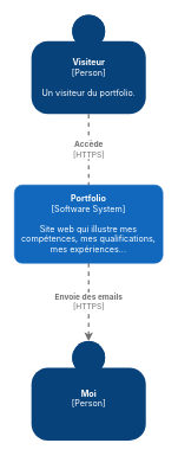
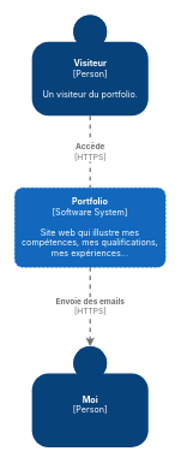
  <mxCell id="0" />
  <mxCell id="1" parent="0" />
  <mxCell id="2" value="&lt;b&gt;Visiteur&lt;/b&gt;&lt;div&gt;[Person]&lt;/div&gt;&lt;br&gt;&lt;div&gt;Un visiteur du portfolio.&lt;/div&gt;" style="html=1;dashed=0;whitespace=wrap;fillColor=#08427b;strokeColor=none;fontColor=#ffffff;shape=mxgraph.c4.person;align=center;metaEdit=1;points=[[0.5,0,0],[1,0.5,0],[1,0.75,0],[0.75,1,0],[0.5,1,0],[0.25,1,0],[0,0.75,0],[0,0.5,0]];metaData={&quot;c4Type&quot;:{&quot;editable&quot;:false}};fontFamily=Inter;fontSource=https%3A%2F%2Ffonts.googleapis.com%2Fcss%3Ffamily%3DInter;spacing=8;" parent="1" vertex="1"><mxGeometry x="44" y="20" width="162" height="140" as="geometry" /></mxCell>
- <mxCell id="3" value="&lt;b&gt;Portfolio&lt;/b&gt;&lt;div&gt;[Software System]&lt;/div&gt;&lt;br&gt;&lt;div&gt;Site web qui illustre mes compétences, mes qualifications, mes expériences...&lt;/div&gt;" style="rounded=1;whiteSpace=wrap;html=1;labelBackgroundColor=none;fillColor=#1168BD;fontColor=#ffffff;align=center;arcSize=10;strokeColor=#1168BD;metaEdit=1;metaData={&quot;c4Type&quot;:{&quot;editable&quot;:false}};points=[[0.25,0,0],[0.5,0,0],[0.75,0,0],[1,0.25,0],[1,0.5,0],[1,0.75,0],[0.75,1,0],[0.5,1,0],[0.25,1,0],[0,0.75,0],[0,0.5,0],[0,0.25,0]];fontFamily=Inter;fontSource=https%3A%2F%2Ffonts.googleapis.com%2Fcss%3Ffamily%3DInter;spacing=8;" parent="1" vertex="1"><mxGeometry x="20" y="260" width="210" height="110" as="geometry" /></mxCell>
+ <mxCell id="3" value="&lt;b&gt;Portfolio&lt;/b&gt;&lt;div&gt;[Software System]&lt;/div&gt;&lt;br&gt;&lt;div&gt;Site web qui illustre mes compétences, mes qualifications, mes expériences...&lt;/div&gt;" style="rounded=1;whiteSpace=wrap;html=1;labelBackgroundColor=none;fillColor=#1168BD;fontColor=#ffffff;align=center;arcSize=10;strokeColor=#1168BD;metaEdit=1;metaData={&quot;c4Type&quot;:{&quot;editable&quot;:false}};points=[[0.25,0,0],[0.5,0,0],[0.75,0,0],[1,0.25,0],[1,0.5,0],[1,0.75,0],[0.75,1,0],[0.5,1,0],[0.25,1,0],[0,0.75,0],[0,0.5,0],[0,0.25,0]];fontFamily=Inter;fontSource=https%3A%2F%2Ffonts.googleapis.com%2Fcss%3Ffamily%3DInter;spacing=8;dashed=1;" parent="1" vertex="1"><mxGeometry x="20" y="260" width="210" height="110" as="geometry" /></mxCell>
  <mxCell id="4" value="&lt;div style=&quot;text-align: left&quot;&gt;&lt;div style=&quot;text-align: center&quot;&gt;&lt;b&gt;Accède&lt;/b&gt;&lt;/div&gt;&lt;div style=&quot;text-align: center&quot;&gt;[HTTPS]&lt;/div&gt;&lt;/div&gt;" style="edgeStyle=none;rounded=0;html=1;jettySize=auto;orthogonalLoop=1;strokeColor=#707070;strokeWidth=2;fontColor=#707070;jumpStyle=none;dashed=1;metaEdit=1;metaData={&quot;c4Type&quot;:{&quot;editable&quot;:false}};exitX=0.5;exitY=1;exitDx=0;exitDy=0;exitPerimeter=0;entryX=0.5;entryY=0;entryDx=0;entryDy=0;entryPerimeter=0;fontFamily=Inter;fontSource=https%3A%2F%2Ffonts.googleapis.com%2Fcss%3Ffamily%3DInter;spacing=8;endArrow=none;" parent="1" source="2" target="3" edge="1"><mxGeometry width="160" relative="1" as="geometry"><mxPoint x="-22" y="180" as="sourcePoint" /><mxPoint x="128" y="260" as="targetPoint" /><mxPoint as="offset" /></mxGeometry></mxCell>
  <mxCell id="5" value="&lt;b&gt;Moi&lt;/b&gt;&lt;div&gt;[Person]&lt;/div&gt;&lt;br&gt;&lt;div&gt;&lt;/div&gt;" style="html=1;dashed=0;whitespace=wrap;fillColor=#08427b;strokeColor=none;fontColor=#ffffff;shape=mxgraph.c4.person;align=center;metaEdit=1;points=[[0.5,0,0],[1,0.5,0],[1,0.75,0],[0.75,1,0],[0.5,1,0],[0.25,1,0],[0,0.75,0],[0,0.5,0]];metaData={&quot;c4Type&quot;:{&quot;editable&quot;:false}};fontFamily=Inter;fontSource=https%3A%2F%2Ffonts.googleapis.com%2Fcss%3Ffamily%3DInter;spacing=8;" parent="1" vertex="1"><mxGeometry x="44" y="480" width="162" height="140" as="geometry" /></mxCell>
  <mxCell id="6" value="&lt;div style=&quot;text-align: left&quot;&gt;&lt;div style=&quot;text-align: center&quot;&gt;&lt;b&gt;Envoie des emails&lt;/b&gt;&lt;/div&gt;&lt;div style=&quot;text-align: center&quot;&gt;[HTTPS]&lt;/div&gt;&lt;/div&gt;" style="edgeStyle=none;rounded=0;html=1;jettySize=auto;orthogonalLoop=1;strokeColor=#707070;strokeWidth=2;fontColor=#707070;jumpStyle=none;dashed=1;metaEdit=1;metaData={&quot;c4Type&quot;:{&quot;editable&quot;:false}};exitX=0.5;exitY=1;exitDx=0;exitDy=0;exitPerimeter=0;entryX=0.5;entryY=0;entryDx=0;entryDy=0;entryPerimeter=0;fontFamily=Inter;fontSource=https%3A%2F%2Ffonts.googleapis.com%2Fcss%3Ffamily%3DInter;spacing=8;" parent="1" source="3" target="5" edge="1"><mxGeometry width="160" relative="1" as="geometry"><mxPoint x="135" y="170" as="sourcePoint" /><mxPoint x="135" y="270" as="targetPoint" /><mxPoint as="offset" /></mxGeometry></mxCell>
